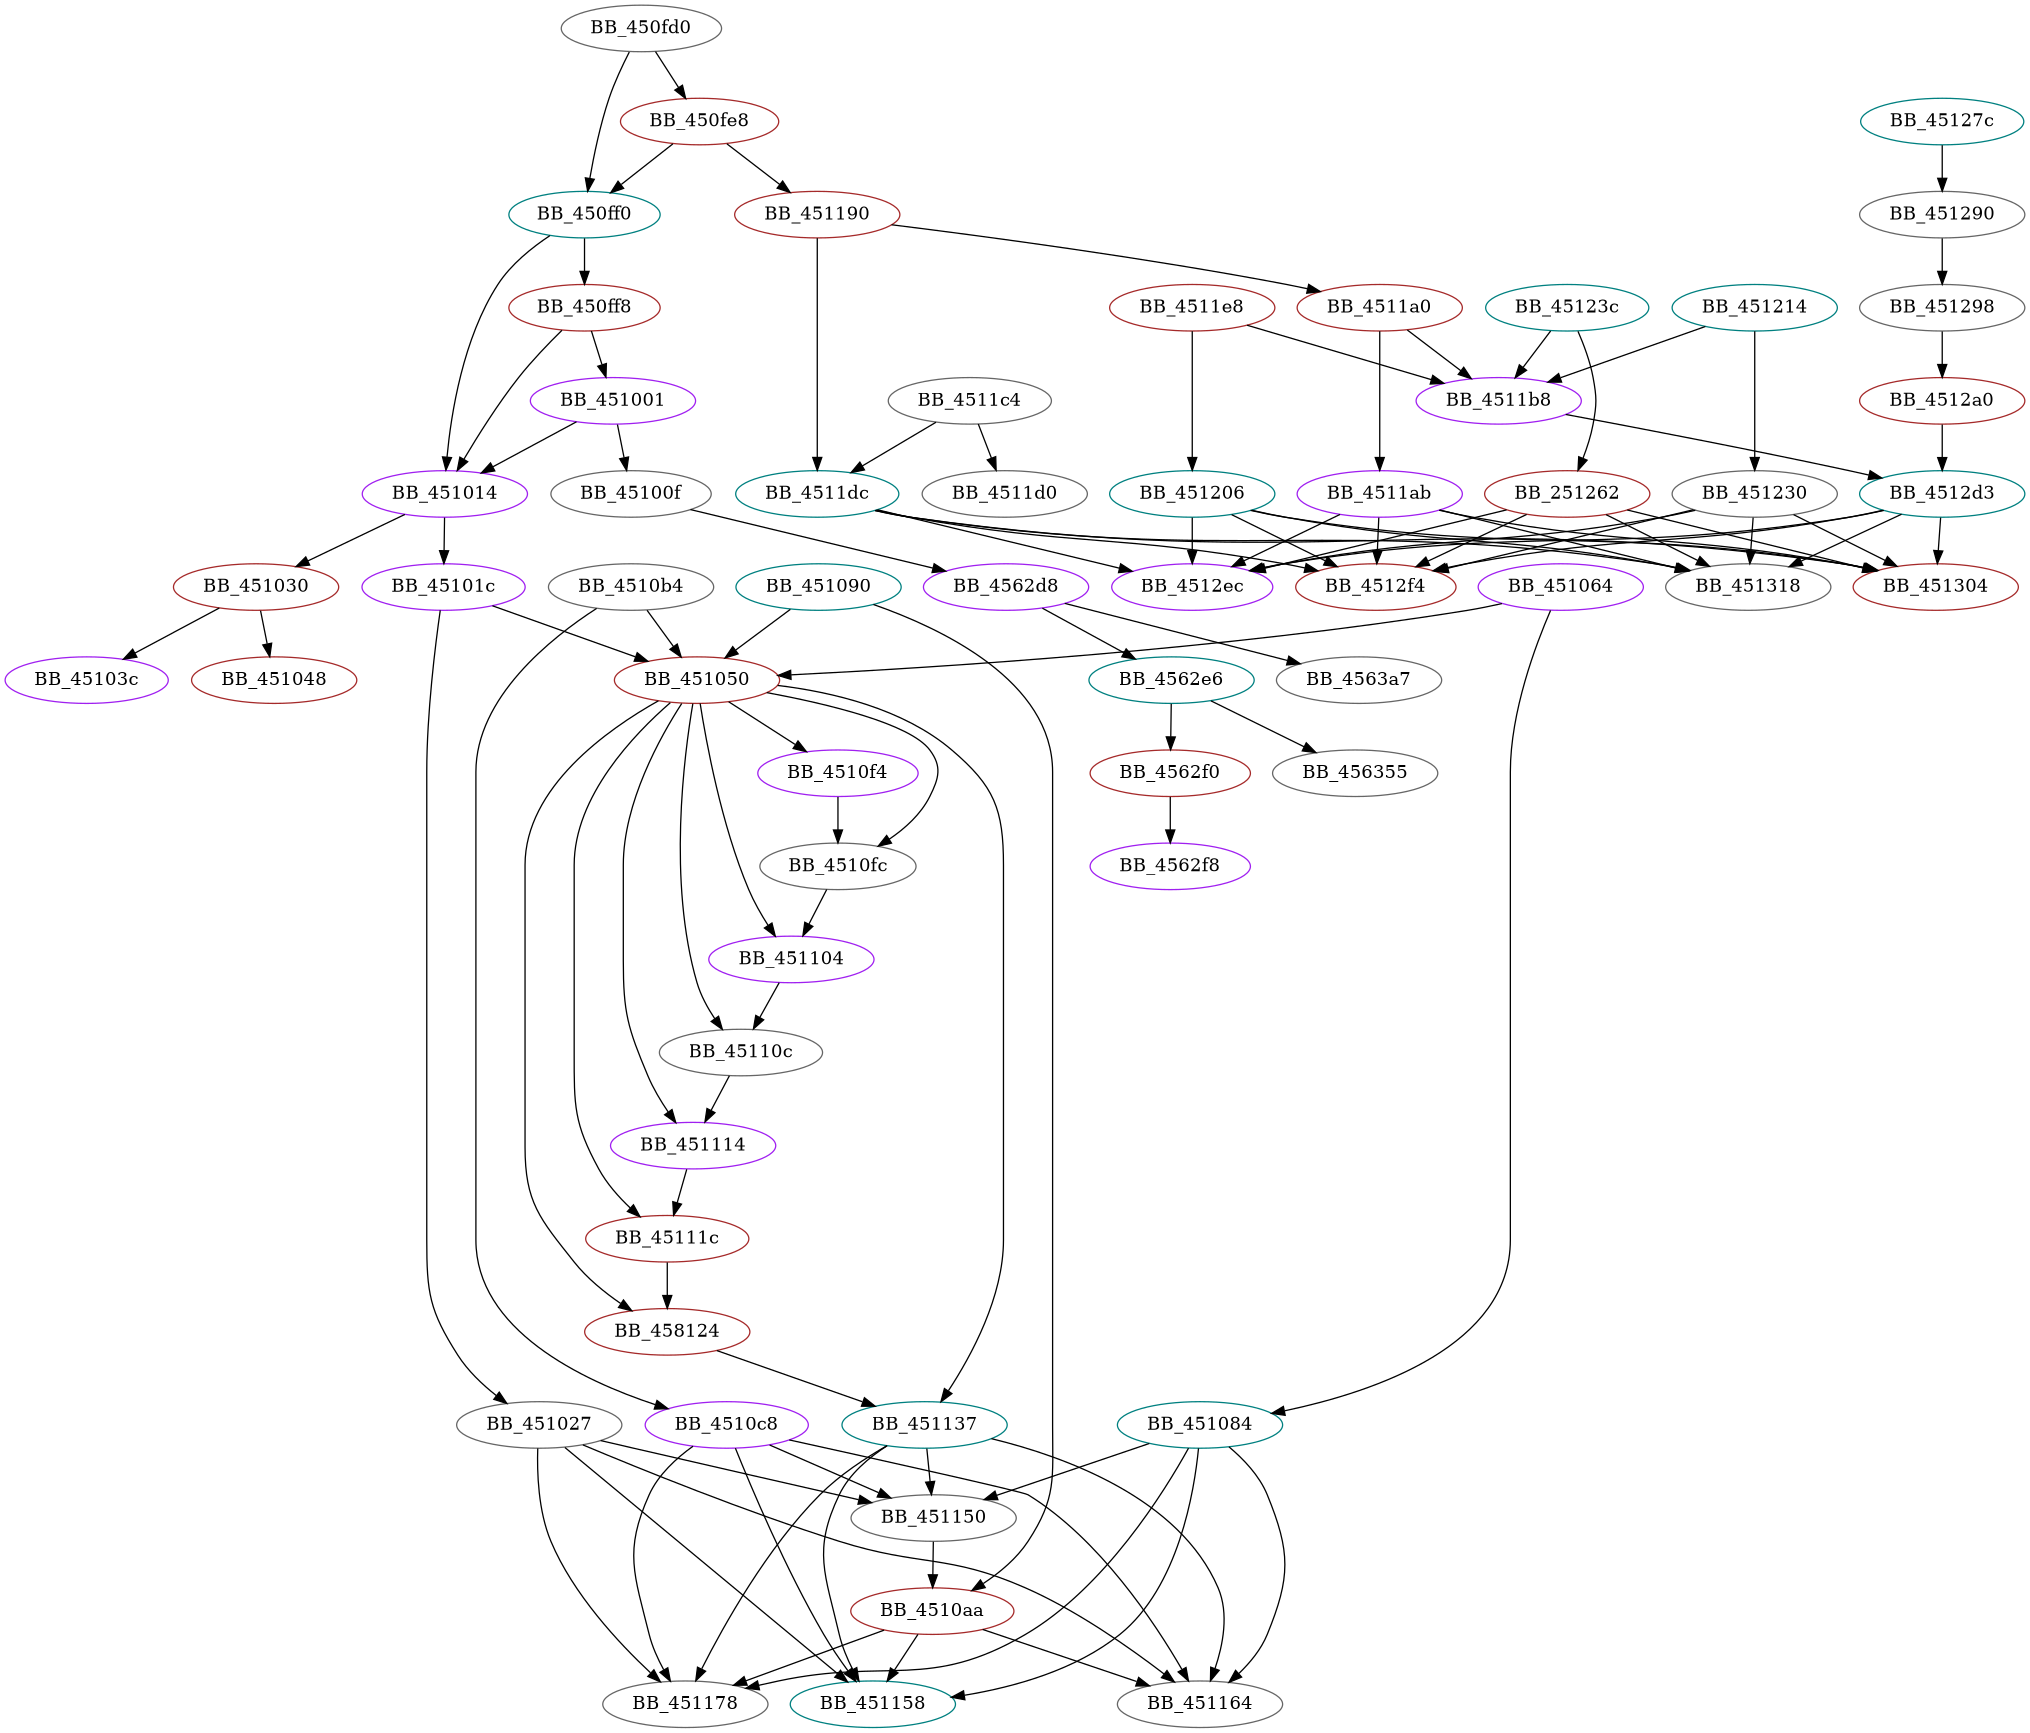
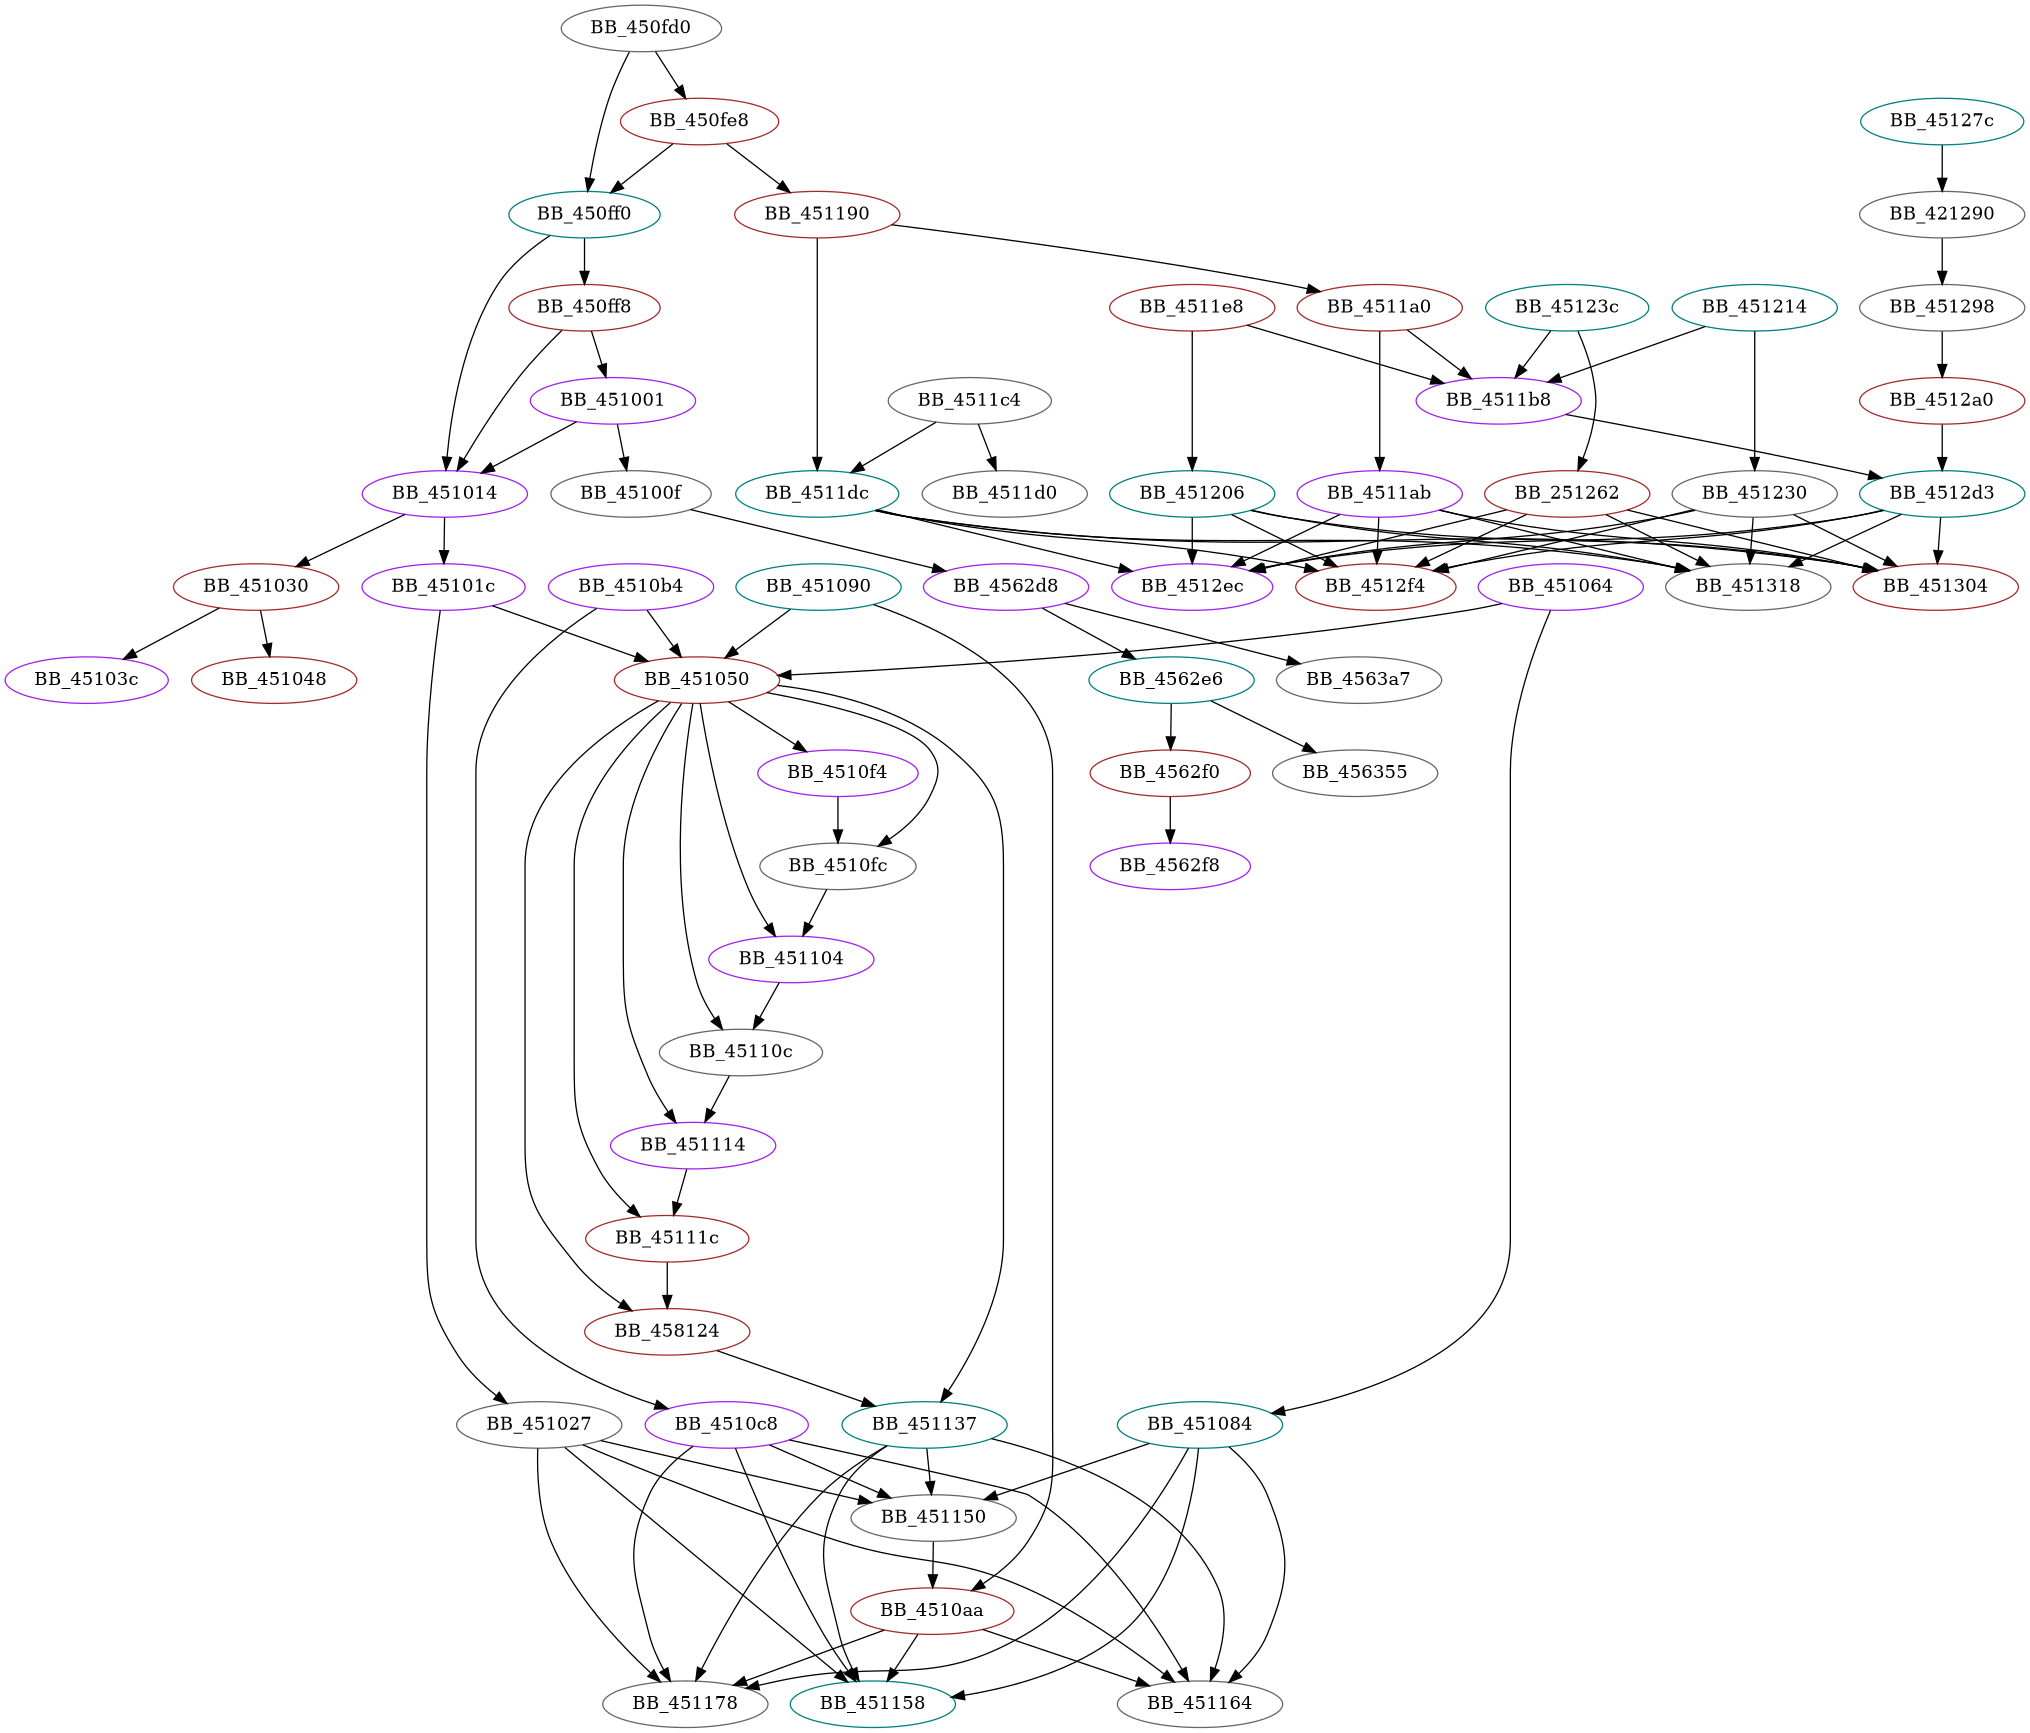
  digraph {
    node [color=gray40]
    BB_450fe8 [color=brown]
    BB_450fd0
    BB_450ff0 [color=teal]
    BB_451190 [color=brown]
    BB_450ff8 [color=brown]
    BB_451014 [color=purple]
    BB_4511a0 [color=brown]
    BB_4511dc [color=teal]
    BB_451001 [color=purple]
    BB_45101c [color=purple]
    BB_451030 [color=brown]
    BB_4511ab [color=purple]
    BB_4511b8 [color=purple]
    BB_4511c4
    BB_4511d0
    BB_45100f
    BB_451027
    BB_451050 [color=brown]
    BB_45103c [color=purple]
    BB_451048 [color=brown]
    BB_4562d8 [color=purple]
    BB_4562e6 [color=teal]
    BB_4563a7
    BB_4562f0 [color=brown]
    BB_456355
    BB_451150
    BB_451158 [color=teal]
    BB_451164
    BB_451178
    BB_4510f4 [color=purple]
    BB_4510fc
    BB_451104 [color=purple]
    BB_45110c
    BB_451114 [color=purple]
    BB_45111c [color=brown]
    n36 [color=brown label=BB_458124]
    BB_451137 [color=teal]
    BB_4510aa [color=brown]
    BB_451064 [color=purple]
    BB_451084 [color=teal]
    BB_451090 [color=teal]
-   BB_4510b4
+   BB_4510b4 [color=purple]
    BB_4510c8 [color=purple]
    BB_4512ec [color=purple]
    BB_4512f4 [color=brown]
    BB_451304 [color=brown]
    BB_451318
    BB_4512d3 [color=teal]
    BB_4511e8 [color=brown]
    BB_451206 [color=teal]
    BB_451214 [color=teal]
    BB_451230
    BB_45123c [color=teal]
    n54 [color=brown label=BB_251262]
    BB_45127c [color=teal]
-   BB_451290
+   BB_451290 [label=BB_421290]
    BB_451298
    BB_4512a0 [color=brown]
    BB_4562f8 [color=purple]
    BB_450fe8 -> BB_450ff0
    BB_450fe8 -> BB_451190
    BB_450fd0 -> BB_450fe8
    BB_450fd0 -> BB_450ff0
    BB_450ff0 -> BB_450ff8
    BB_450ff0 -> BB_451014
    BB_451190 -> BB_4511a0
    BB_451190 -> BB_4511dc
    BB_450ff8 -> BB_451014
    BB_450ff8 -> BB_451001
    BB_451014 -> BB_45101c
    BB_451014 -> BB_451030
    BB_4511a0 -> BB_4511ab
    BB_4511a0 -> BB_4511b8
    BB_4511dc -> BB_4512ec
    BB_4511dc -> BB_4512f4
    BB_4511dc -> BB_451304
    BB_4511dc -> BB_451318
    BB_451001 -> BB_451014
    BB_451001 -> BB_45100f
    BB_45101c -> BB_451027
    BB_45101c -> BB_451050
    BB_451030 -> BB_45103c
    BB_451030 -> BB_451048
    BB_4511ab -> BB_4512ec
    BB_4511ab -> BB_4512f4
    BB_4511ab -> BB_451304
    BB_4511ab -> BB_451318
    BB_4511b8 -> BB_4512d3
    BB_4511c4 -> BB_4511dc
    BB_4511c4 -> BB_4511d0
    BB_45100f -> BB_4562d8
    BB_451027 -> BB_451150
    BB_451027 -> BB_451158
    BB_451027 -> BB_451164
    BB_451027 -> BB_451178
    BB_451050 -> BB_4510f4
    BB_451050 -> BB_4510fc
    BB_451050 -> BB_451104
    BB_451050 -> BB_45110c
    BB_451050 -> BB_451114
    BB_451050 -> BB_45111c
    BB_451050 -> n36
    BB_451050 -> BB_451137
    BB_4562d8 -> BB_4562e6
    BB_4562d8 -> BB_4563a7
    BB_4562e6 -> BB_4562f0
    BB_4562e6 -> BB_456355
    BB_4562f0 -> BB_4562f8
    BB_451150 -> BB_4510aa
    BB_4510f4 -> BB_4510fc
    BB_4510fc -> BB_451104
    BB_451104 -> BB_45110c
    BB_45110c -> BB_451114
    BB_451114 -> BB_45111c
    BB_45111c -> n36
    n36 -> BB_451137
    BB_451137 -> BB_451150
    BB_451137 -> BB_451158
    BB_451137 -> BB_451164
    BB_451137 -> BB_451178
    BB_4510aa -> BB_451158
    BB_4510aa -> BB_451164
    BB_4510aa -> BB_451178
    BB_451064 -> BB_451050
    BB_451064 -> BB_451084
    BB_451084 -> BB_451150
    BB_451084 -> BB_451158
    BB_451084 -> BB_451164
    BB_451084 -> BB_451178
    BB_451090 -> BB_451050
    BB_451090 -> BB_4510aa
    BB_4510b4 -> BB_451050
    BB_4510b4 -> BB_4510c8
    BB_4510c8 -> BB_451150
    BB_4510c8 -> BB_451158
    BB_4510c8 -> BB_451164
    BB_4510c8 -> BB_451178
    BB_4512d3 -> BB_4512ec
    BB_4512d3 -> BB_4512f4
    BB_4512d3 -> BB_451304
    BB_4512d3 -> BB_451318
    BB_4511e8 -> BB_4511b8
    BB_4511e8 -> BB_451206
    BB_451206 -> BB_4512ec
    BB_451206 -> BB_4512f4
    BB_451206 -> BB_451304
    BB_451206 -> BB_451318
    BB_451214 -> BB_4511b8
    BB_451214 -> BB_451230
    BB_451230 -> BB_4512ec
    BB_451230 -> BB_4512f4
    BB_451230 -> BB_451304
    BB_451230 -> BB_451318
    BB_45123c -> BB_4511b8
    BB_45123c -> n54
    n54 -> BB_4512ec
    n54 -> BB_4512f4
    n54 -> BB_451304
    n54 -> BB_451318
    BB_45127c -> BB_451290
    BB_451290 -> BB_451298
    BB_451298 -> BB_4512a0
    BB_4512a0 -> BB_4512d3
  }
